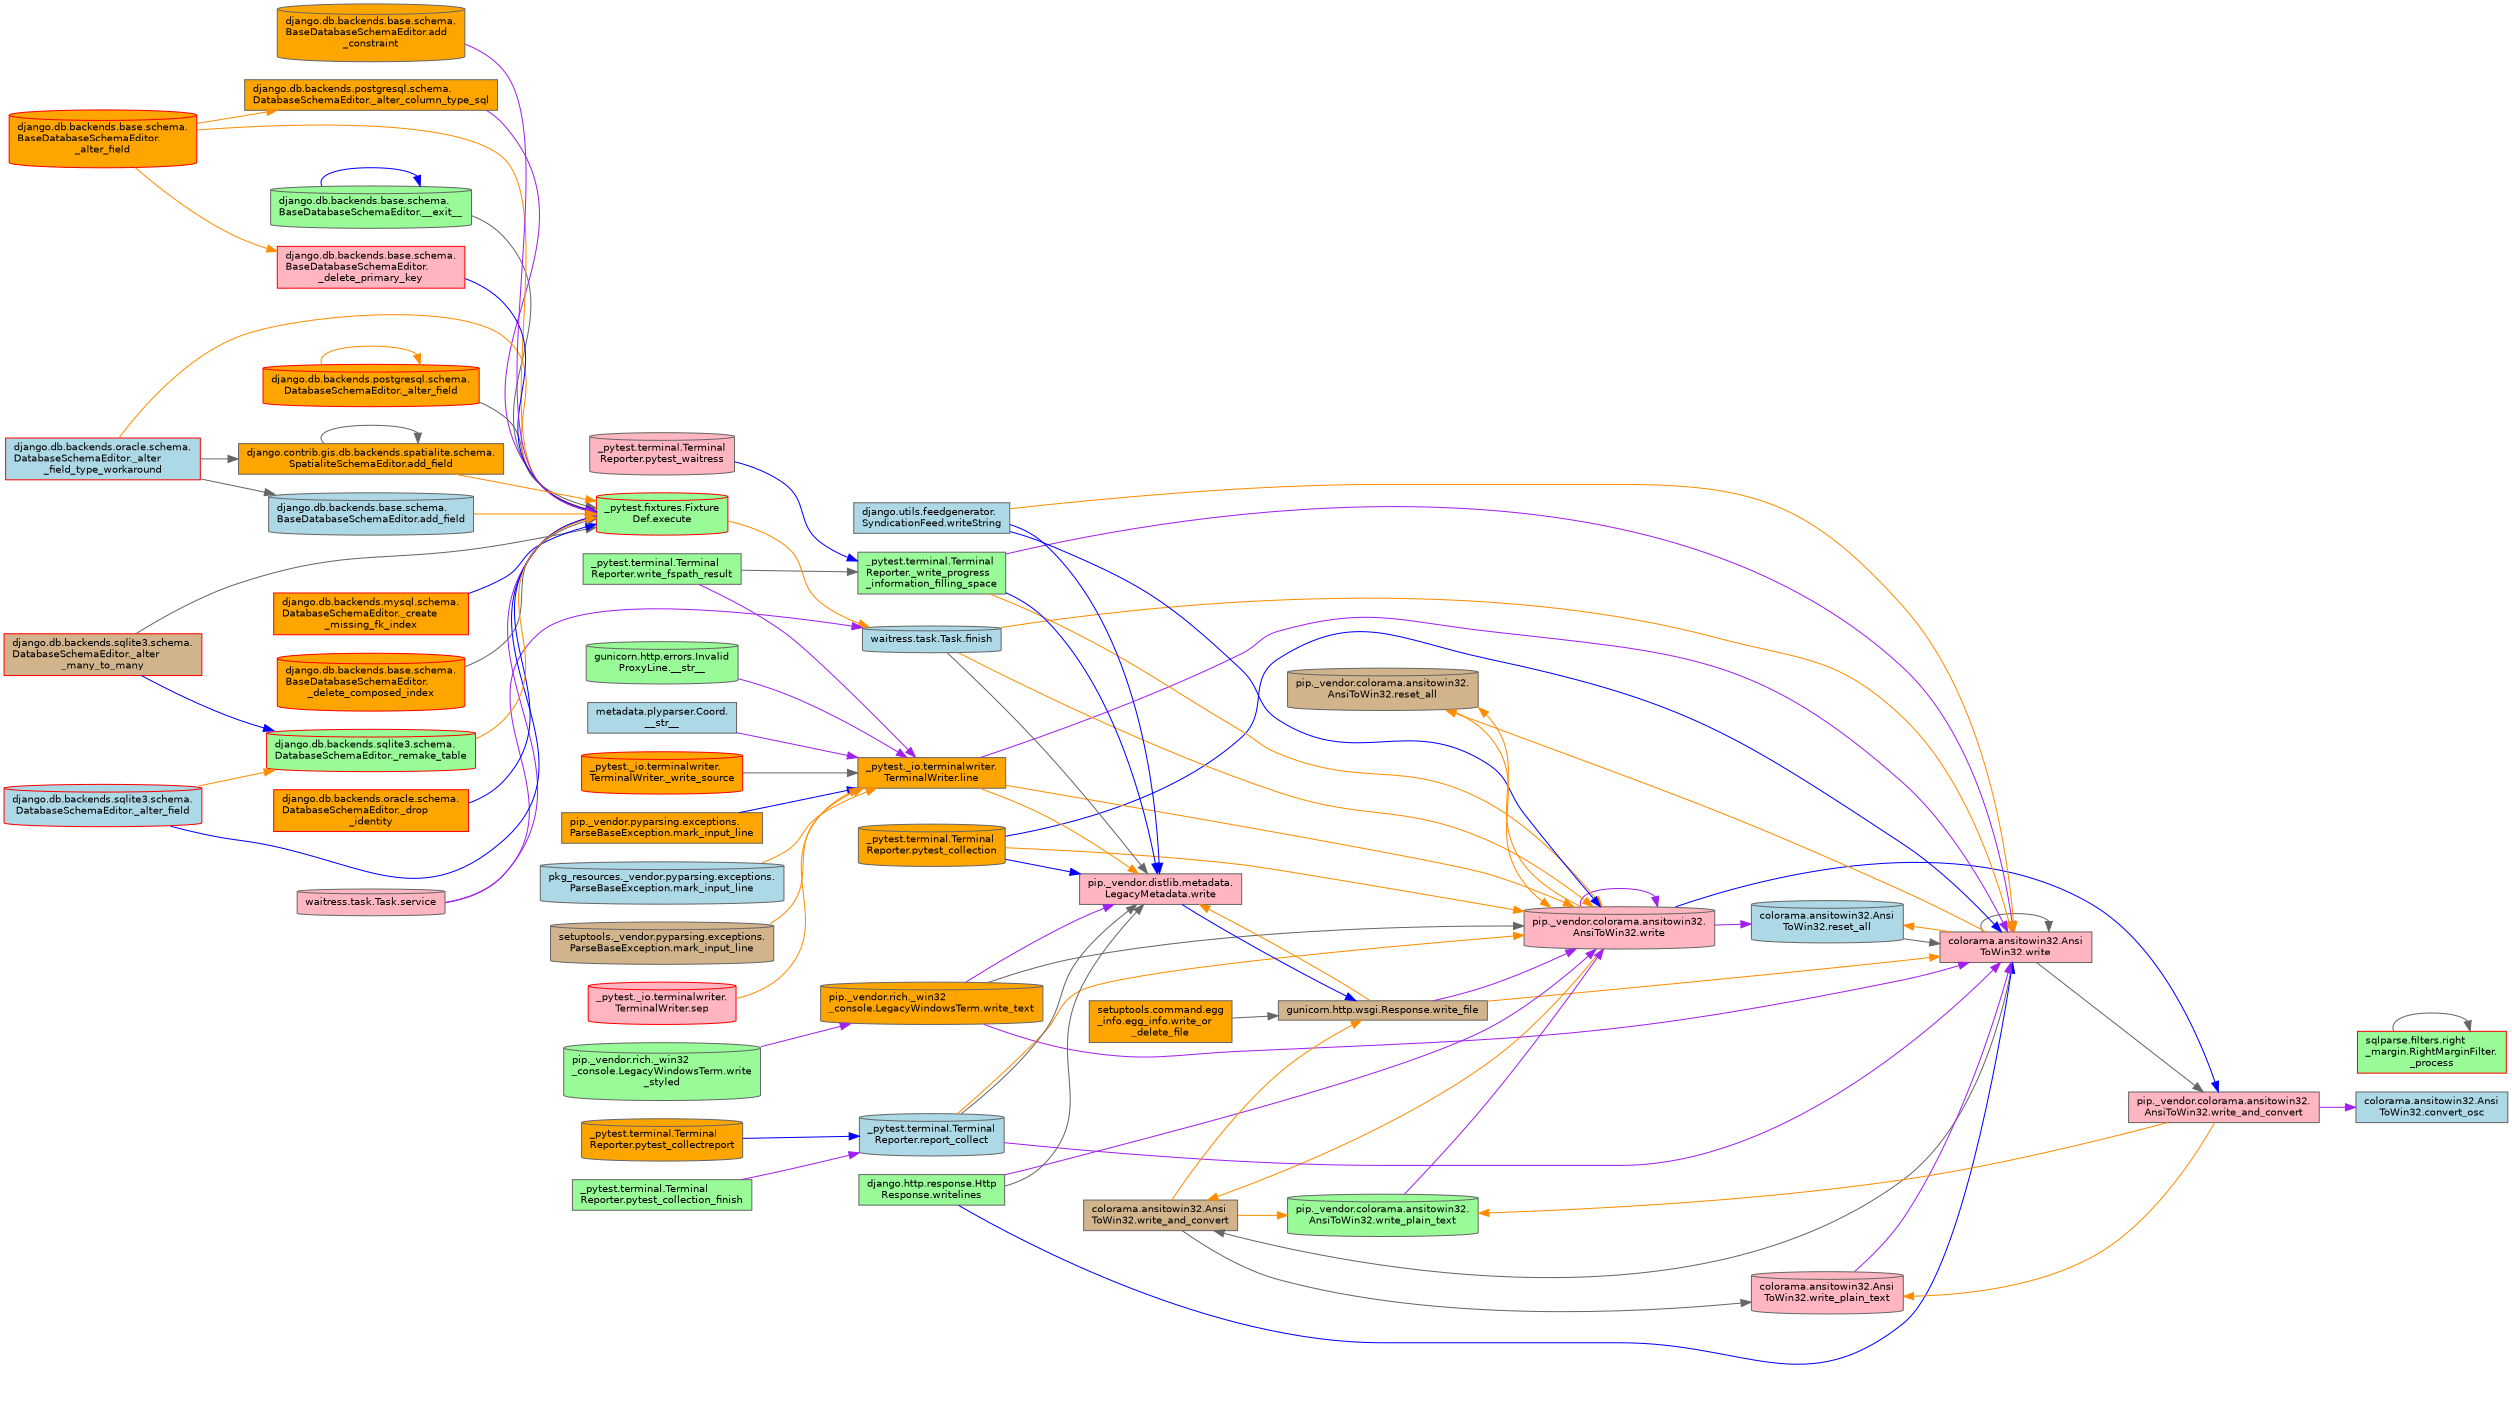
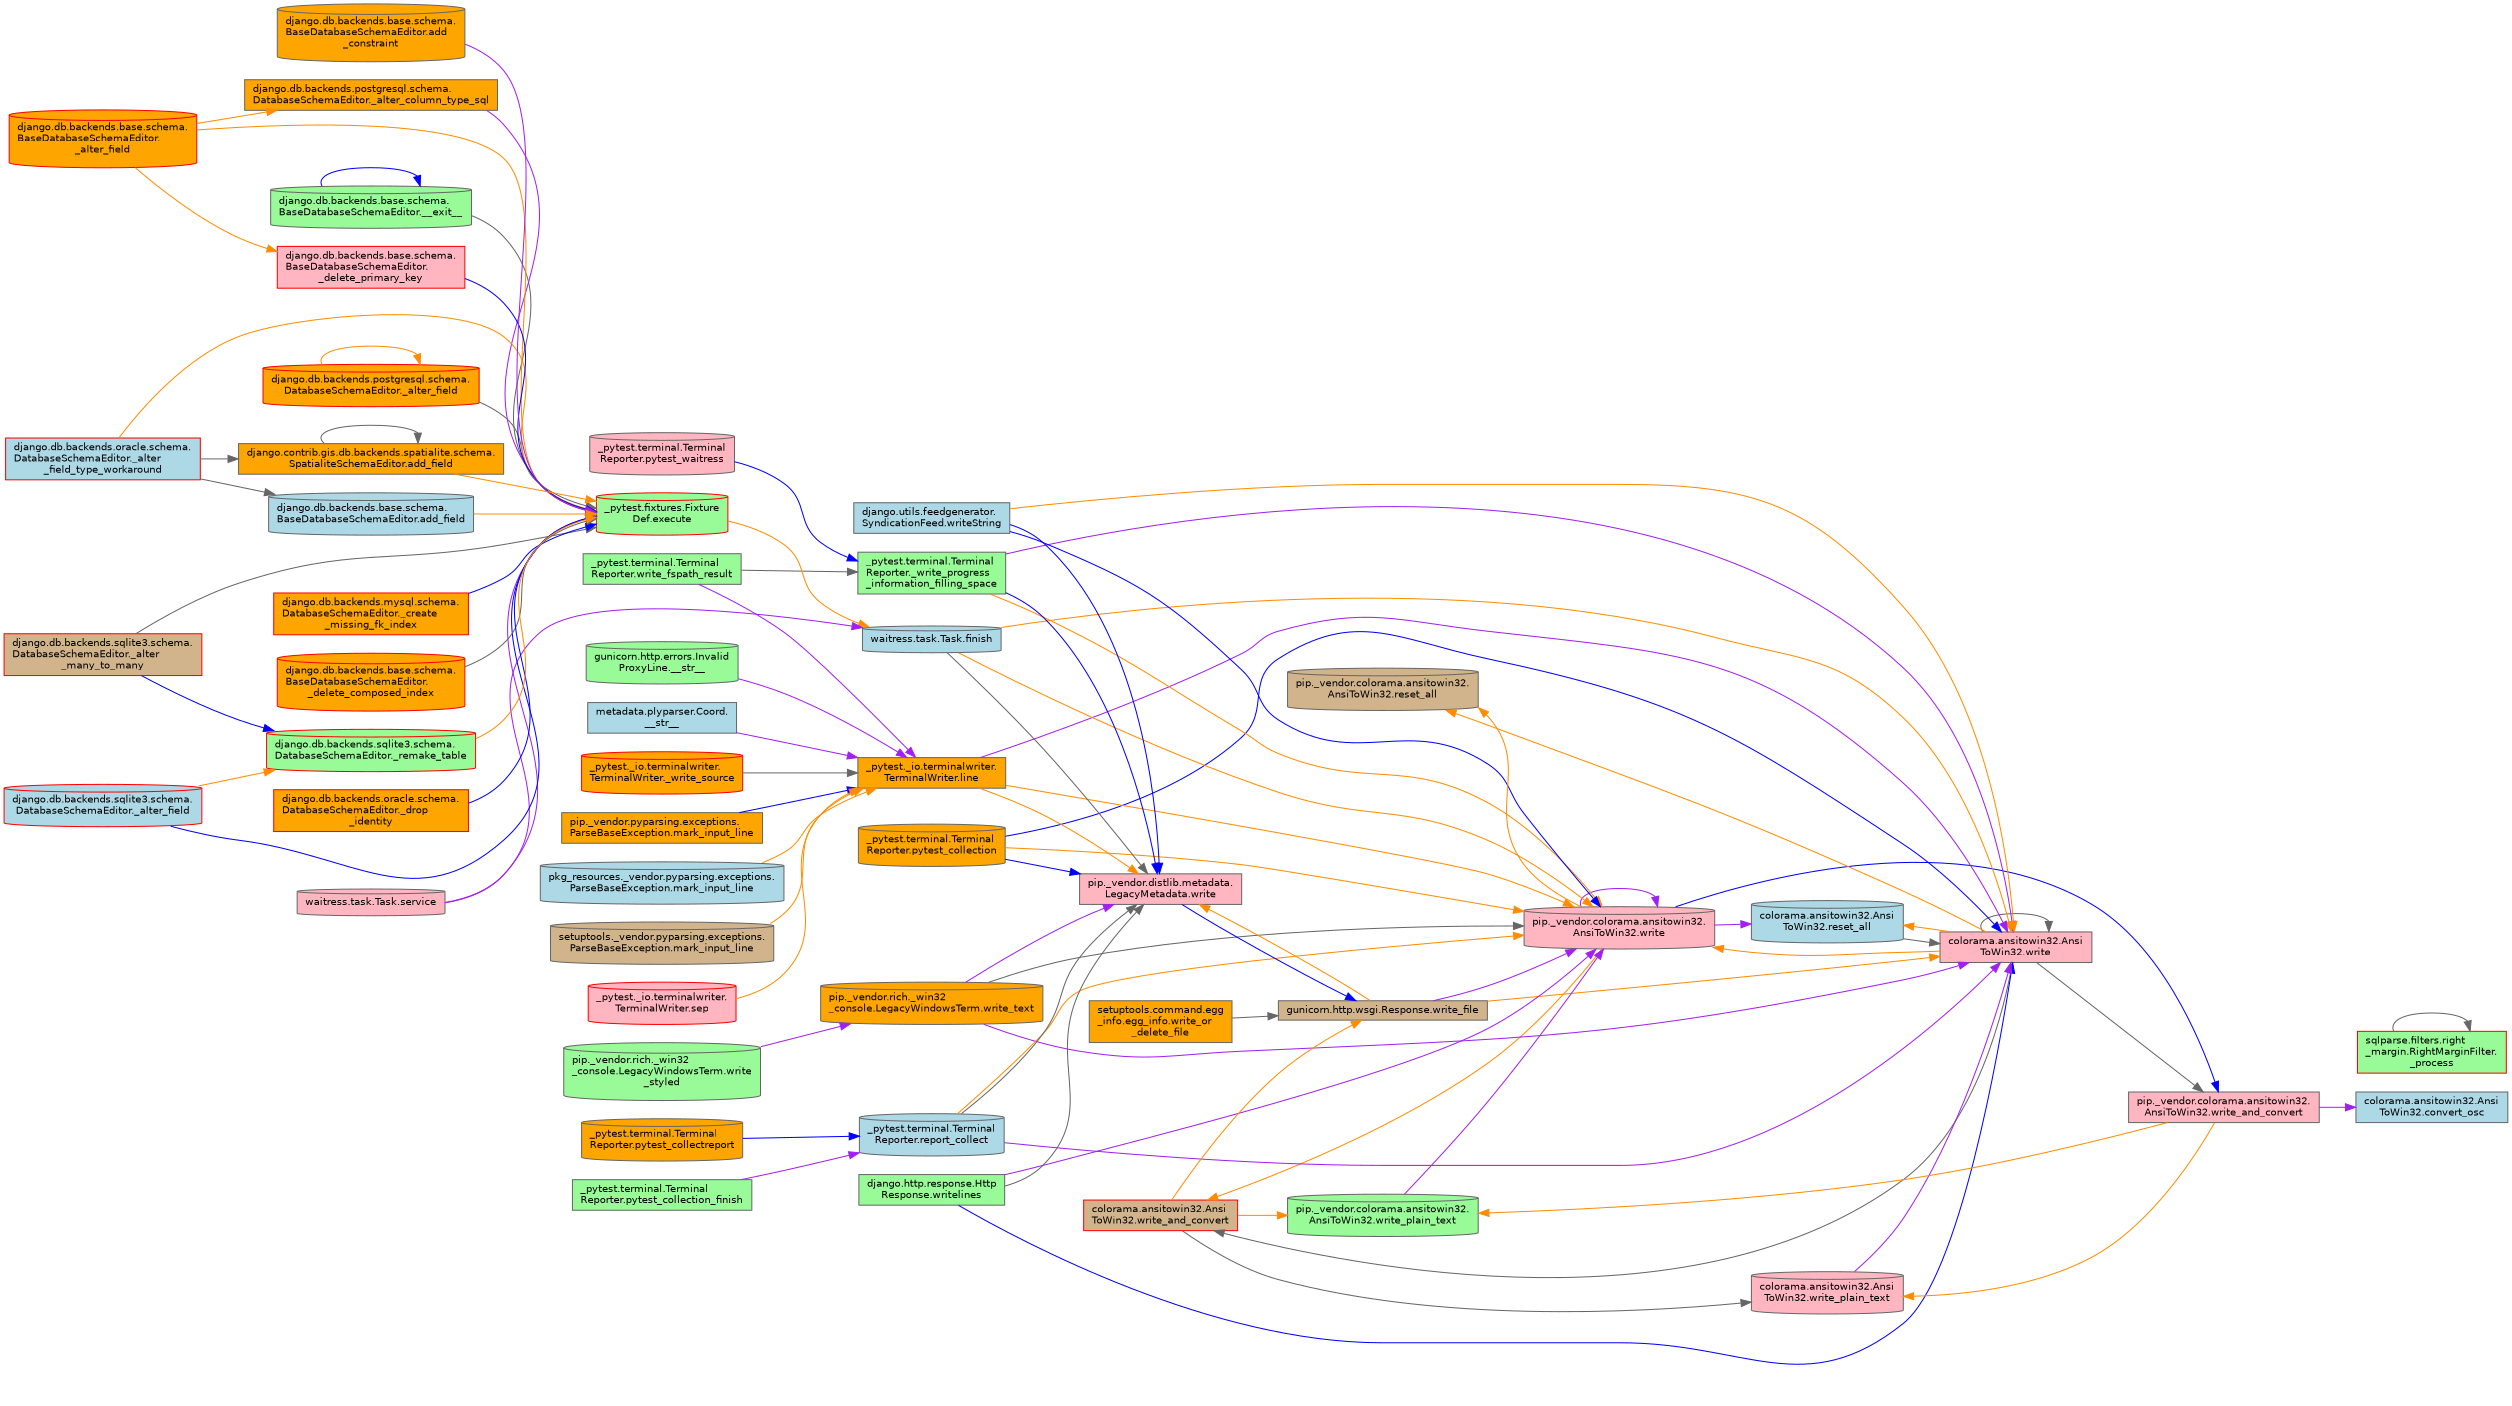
  digraph {
    rankdir=RL
    node [color=grey40 fillcolor=orange fontname=Helvetica fontsize=10 shape=cylinder style=filled]
    edge [color=darkorange dir=back fontname=Helvetica fontsize=10 labelfontname=Helvetica labelfontsize=10 style=solid]
    n1 [color=gray40 fillcolor=lightblue fontcolor=black height=0.2 label="colorama.ansitowin32.Ansi\lToWin32.convert_osc" shape=box width=0.4]
    n2 [fillcolor=lightpink height=0.2 label="pip._vendor.colorama.ansitowin32.\lAnsiToWin32.write_and_convert" shape=box width=0.4]
-   n3 [fillcolor=tan height=0.2 label="colorama.ansitowin32.Ansi\lToWin32.write_and_convert" shape=box width=0.4]
+   n3 [color=red fillcolor=tan height=0.2 label="colorama.ansitowin32.Ansi\lToWin32.write_and_convert" shape=box width=0.4]
    n4 [fillcolor=lightpink height=0.2 label="colorama.ansitowin32.Ansi\lToWin32.write" shape=box width=0.4]
    n5 [fillcolor=lightpink height=0.2 label="pip._vendor.colorama.ansitowin32.\lAnsiToWin32.write" width=0.4]
    n6 [fillcolor=palegreen height=0.2 label="_pytest.terminal.Terminal\lReporter._write_progress\l_information_filling_space" shape=box width=0.4]
    n7 [fillcolor=lightblue height=0.2 label="waitress.task.Task.finish" width=0.4]
    n8 [height=0.2 label="_pytest._io.terminalwriter.\lTerminalWriter.line" shape=box width=0.4]
    n9 [height=0.2 label="_pytest.terminal.Terminal\lReporter.pytest_collection" width=0.4]
    n10 [fillcolor=lightblue height=0.2 label="_pytest.terminal.Terminal\lReporter.report_collect" width=0.4]
    n11 [fillcolor=lightblue height=0.2 label="colorama.ansitowin32.Ansi\lToWin32.reset_all" width=0.4]
    n12 [fillcolor=tan height=0.2 label="gunicorn.http.wsgi.Response.write_file" shape=box width=0.4]
    n13 [height=0.2 label="pip._vendor.rich._win32\l_console.LegacyWindowsTerm.write_text" width=0.4]
    n14 [fillcolor=palegreen height=0.2 label="django.http.response.Http\lResponse.writelines" shape=box width=0.4]
    n15 [fillcolor=lightblue height=0.2 label="django.utils.feedgenerator.\lSyndicationFeed.writeString" shape=box width=0.4]
    n16 [fillcolor=lightpink height=0.2 label="colorama.ansitowin32.Ansi\lToWin32.write_plain_text" width=0.4]
    n17 [fillcolor=tan height=0.2 label="pip._vendor.colorama.ansitowin32.\lAnsiToWin32.reset_all" width=0.4]
    n18 [fillcolor=palegreen height=0.2 label="pip._vendor.colorama.ansitowin32.\lAnsiToWin32.write_plain_text" width=0.4]
    n19 [fillcolor=lightpink height=0.2 label="_pytest.terminal.Terminal\lReporter.pytest_waitress" width=0.4]
    n20 [fillcolor=palegreen height=0.2 label="_pytest.terminal.Terminal\lReporter.write_fspath_result" shape=box width=0.4]
    n21 [color=red fillcolor=palegreen height=0.2 label="_pytest.fixtures.Fixture\lDef.execute" width=0.4]
    n22 [fillcolor=lightpink height=0.2 label="waitress.task.Task.service" width=0.4]
    n23 [fillcolor=palegreen height=0.2 label="gunicorn.http.errors.Invalid\lProxyLine.__str__" width=0.4]
    n24 [fillcolor=lightblue height=0.2 label="metadata.plyparser.Coord.\l__str__" shape=box width=0.4]
    n25 [color=red height=0.2 label="_pytest._io.terminalwriter.\lTerminalWriter._write_source" width=0.4]
    n26 [height=0.2 label="pip._vendor.pyparsing.exceptions.\lParseBaseException.mark_input_line" shape=box width=0.4]
    n27 [fillcolor=lightblue height=0.2 label="pkg_resources._vendor.pyparsing.exceptions.\lParseBaseException.mark_input_line" width=0.4]
    n28 [fillcolor=tan height=0.2 label="setuptools._vendor.pyparsing.exceptions.\lParseBaseException.mark_input_line" width=0.4]
    n29 [color=red fillcolor=lightpink height=0.2 label="_pytest._io.terminalwriter.\lTerminalWriter.sep" width=0.4]
    n30 [fillcolor=palegreen height=0.2 label="_pytest.terminal.Terminal\lReporter.pytest_collection_finish" shape=box width=0.4]
    n31 [height=0.2 label="_pytest.terminal.Terminal\lReporter.pytest_collectreport" width=0.4]
    n32 [fillcolor=lightpink height=0.2 label="pip._vendor.distlib.metadata.\lLegacyMetadata.write" shape=box width=0.4]
    n33 [height=0.2 label="setuptools.command.egg\l_info.egg_info.write_or\l_delete_file" shape=box width=0.4]
    n34 [fillcolor=palegreen height=0.2 label="pip._vendor.rich._win32\l_console.LegacyWindowsTerm.write\l_styled" width=0.4]
    n35 [fillcolor=palegreen height=0.2 label="django.db.backends.base.schema.\lBaseDatabaseSchemaEditor.__exit__" width=0.4]
    n36 [height=0.2 label="django.db.backends.postgresql.schema.\lDatabaseSchemaEditor._alter_column_type_sql" shape=box width=0.4]
    n37 [color=red height=0.2 label="django.db.backends.base.schema.\lBaseDatabaseSchemaEditor.\l_alter_field" width=0.4]
    n38 [color=red height=0.2 label="django.db.backends.postgresql.schema.\lDatabaseSchemaEditor._alter_field" width=0.4]
    n39 [color=red fillcolor=lightblue height=0.2 label="django.db.backends.sqlite3.schema.\lDatabaseSchemaEditor._alter_field" width=0.4]
    n40 [color=red fillcolor=lightblue height=0.2 label="django.db.backends.oracle.schema.\lDatabaseSchemaEditor._alter\l_field_type_workaround" shape=box width=0.4]
    n41 [color=red fillcolor=tan height=0.2 label="django.db.backends.sqlite3.schema.\lDatabaseSchemaEditor._alter\l_many_to_many" shape=box width=0.4]
    n42 [color=red height=0.2 label="django.db.backends.mysql.schema.\lDatabaseSchemaEditor._create\l_missing_fk_index" shape=box width=0.4]
    n43 [color=red height=0.2 label="django.db.backends.base.schema.\lBaseDatabaseSchemaEditor.\l_delete_composed_index" width=0.4]
    n44 [color=red fillcolor=lightpink height=0.2 label="django.db.backends.base.schema.\lBaseDatabaseSchemaEditor.\l_delete_primary_key" shape=box width=0.4]
    n45 [color=red height=0.2 label="django.db.backends.oracle.schema.\lDatabaseSchemaEditor._drop\l_identity" shape=box width=0.4]
    n46 [color=red fillcolor=palegreen height=0.2 label="django.db.backends.sqlite3.schema.\lDatabaseSchemaEditor._remake_table" width=0.4]
    n47 [height=0.2 label="django.db.backends.base.schema.\lBaseDatabaseSchemaEditor.add\l_constraint" width=0.4]
    n48 [height=0.2 label="django.contrib.gis.db.backends.spatialite.schema.\lSpatialiteSchemaEditor.add_field" shape=box width=0.4]
    n49 [fillcolor=lightblue height=0.2 label="django.db.backends.base.schema.\lBaseDatabaseSchemaEditor.add_field" width=0.4]
    n50 [color=red fillcolor=palegreen height=0.2 label="sqlparse.filters.right\l_margin.RightMarginFilter.\l_process" shape=box width=0.4]
    n1 -> n2 [color=purple]
    n2 -> n4 [color=gray40]
    n2 -> n5 [color=blue]
    n3 -> n4 [color=gray40]
    n3 -> n5
    n4 -> n4 [color=gray40]
    n4 -> n6 [color=purple]
    n4 -> n7
    n4 -> n8 [color=purple]
    n4 -> n9 [color=blue]
    n4 -> n10 [color=purple]
    n4 -> n11 [color=gray40]
    n4 -> n12
    n4 -> n13 [color=purple]
    n4 -> n14 [color=blue]
    n4 -> n15
    n4 -> n16 [color=purple]
    n5 -> n5 [color=purple]
    n5 -> n6
    n5 -> n7
    n5 -> n8
    n5 -> n9
    n5 -> n10
    n5 -> n12 [color=purple]
    n5 -> n13 [color=gray40]
    n5 -> n14 [color=purple]
    n5 -> n15 [color=blue]
-   n5 -> n17
+   n5 -> n4
    n5 -> n18 [color=purple]
    n6 -> n19 [color=blue]
    n6 -> n20 [color=gray40]
    n7 -> n21
    n7 -> n22 [color=purple]
    n8 -> n20 [color=purple]
    n8 -> n23 [color=purple]
    n8 -> n24 [color=purple]
    n8 -> n25 [color=gray40]
    n8 -> n26 [color=blue]
    n8 -> n27
    n8 -> n28
    n8 -> n29
    n10 -> n30 [color=purple]
    n10 -> n31 [color=blue]
    n11 -> n4
    n11 -> n5 [color=purple]
    n12 -> n3
    n12 -> n32 [color=blue]
    n12 -> n33 [color=gray40]
    n13 -> n34 [color=purple]
    n16 -> n2
    n16 -> n3 [color=gray40]
    n17 -> n4
    n17 -> n5
    n18 -> n2
    n18 -> n3
    n21 -> n22 [color=purple]
    n21 -> n35 [color=gray40]
    n21 -> n36 [color=purple]
    n21 -> n37
    n21 -> n38 [color=gray40]
    n21 -> n39 [color=blue]
    n21 -> n40
    n21 -> n41 [color=gray40]
    n21 -> n42 [color=blue]
    n21 -> n43 [color=gray40]
    n21 -> n44 [color=blue]
    n21 -> n45 [color=blue]
    n21 -> n46
    n21 -> n47 [color=purple]
    n21 -> n48
    n21 -> n49
    n32 -> n6 [color=blue]
    n32 -> n7 [color=gray40]
    n32 -> n8
    n32 -> n9 [color=blue]
    n32 -> n10 [color=gray40]
    n32 -> n12
    n32 -> n13 [color=purple]
    n32 -> n14 [color=gray40]
    n32 -> n15 [color=blue]
    n35 -> n35 [color=blue]
    n36 -> n37
    n38 -> n38
    n44 -> n37
    n46 -> n39
    n46 -> n41 [color=blue]
    n48 -> n40 [color=gray40]
    n48 -> n48 [color=gray40]
    n49 -> n40 [color=gray40]
    n50 -> n50 [color=gray40]
  }
